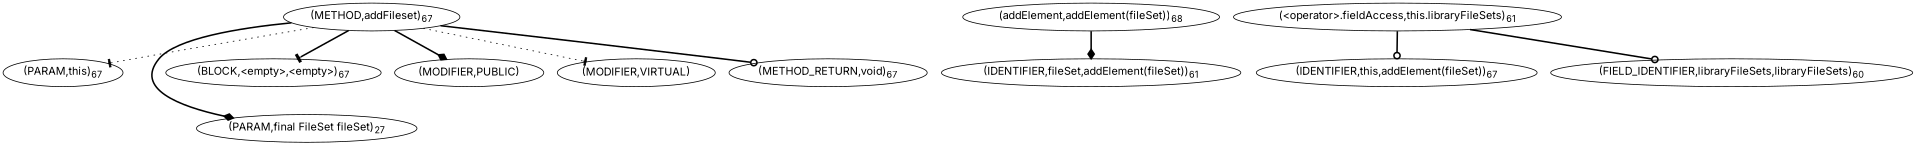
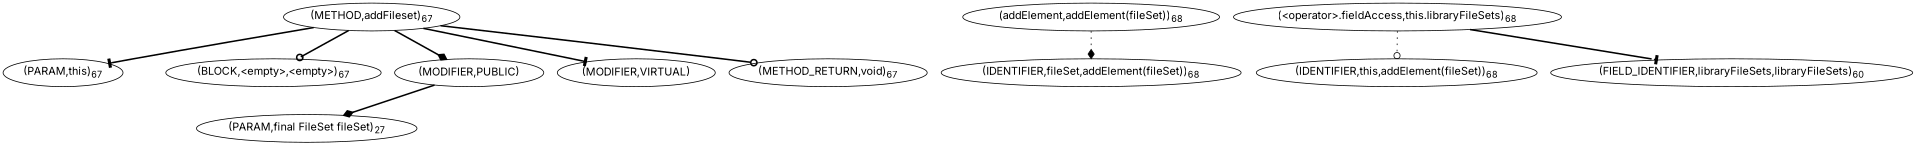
  digraph {
    fontname=Inter
    node [fontname=Inter]
    edge [arrowhead=tee fontname=Inter style=bold]
    n1 [label=<(METHOD,addFileset)<SUB>67</SUB>>]
    n2 [label=<(PARAM,this)<SUB>67</SUB>>]
    n3 [label=<(PARAM,final FileSet fileSet)<SUB>27</SUB>>]
    n4 [label=<(BLOCK,&lt;empty&gt;,&lt;empty&gt;)<SUB>67</SUB>>]
    n5 [label=<(MODIFIER,PUBLIC)>]
    n6 [label=<(MODIFIER,VIRTUAL)>]
    n7 [label=<(METHOD_RETURN,void)<SUB>67</SUB>>]
    n8 [label=<(addElement,addElement(fileSet))<SUB>68</SUB>>]
-   n9 [label=<(IDENTIFIER,fileSet,addElement(fileSet))<SUB>61</SUB>>]
-   n10 [label=<(&lt;operator&gt;.fieldAccess,this.libraryFileSets)<SUB>61</SUB>>]
-   n11 [label=<(IDENTIFIER,this,addElement(fileSet))<SUB>67</SUB>>]
+   n9 [label=<(IDENTIFIER,fileSet,addElement(fileSet))<SUB>68</SUB>>]
+   n10 [label=<(&lt;operator&gt;.fieldAccess,this.libraryFileSets)<SUB>68</SUB>>]
+   n11 [label=<(IDENTIFIER,this,addElement(fileSet))<SUB>68</SUB>>]
    n12 [label=<(FIELD_IDENTIFIER,libraryFileSets,libraryFileSets)<SUB>60</SUB>>]
-   n1 -> n2 [style=dotted]
-   n1 -> n3 [arrowhead=diamond]
-   n1 -> n4
+   n1 -> n2
+   n5 -> n3 [arrowhead=diamond]
+   n1 -> n4 [arrowhead=odot]
    n1 -> n5 [arrowhead=diamond]
-   n1 -> n6 [style=dotted]
+   n1 -> n6
    n1 -> n7 [arrowhead=odot]
-   n8 -> n9 [arrowhead=diamond]
-   n10 -> n11 [arrowhead=odot]
-   n10 -> n12 [arrowhead=odot]
+   n8 -> n9 [arrowhead=diamond style=dotted]
+   n10 -> n11 [arrowhead=odot style=dotted]
+   n10 -> n12
  }
